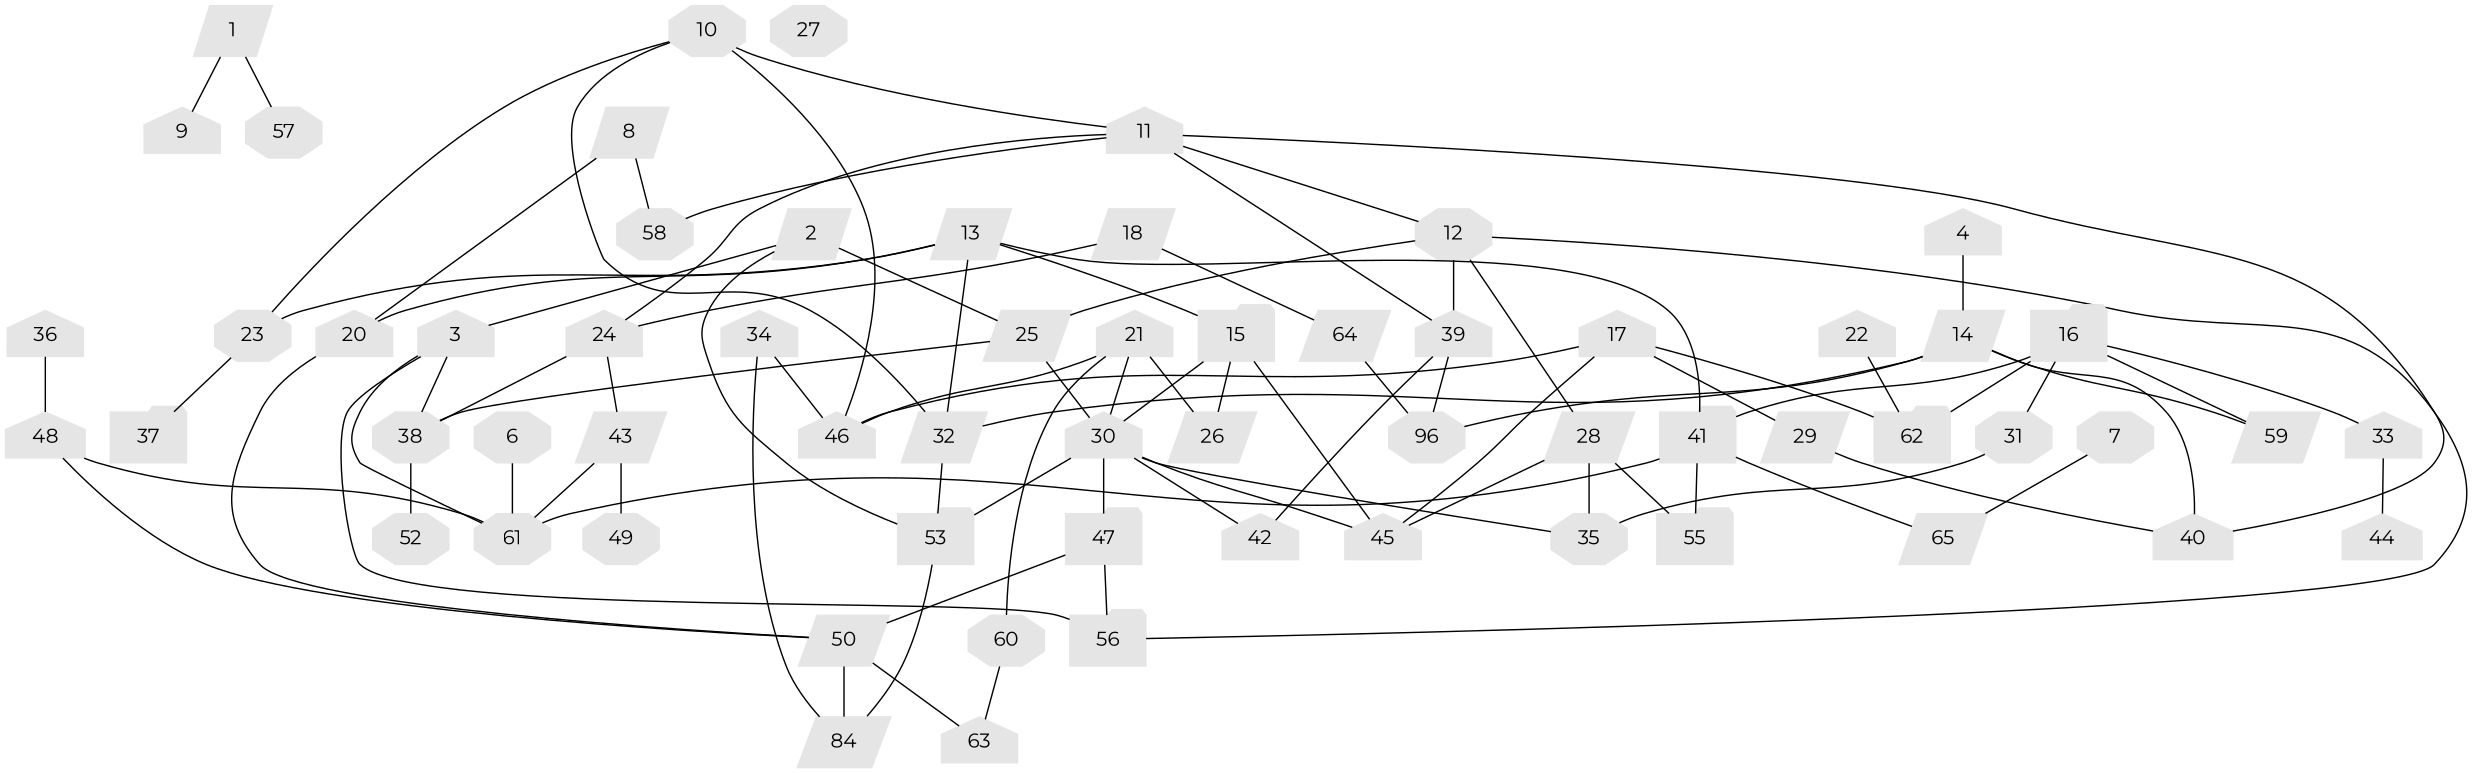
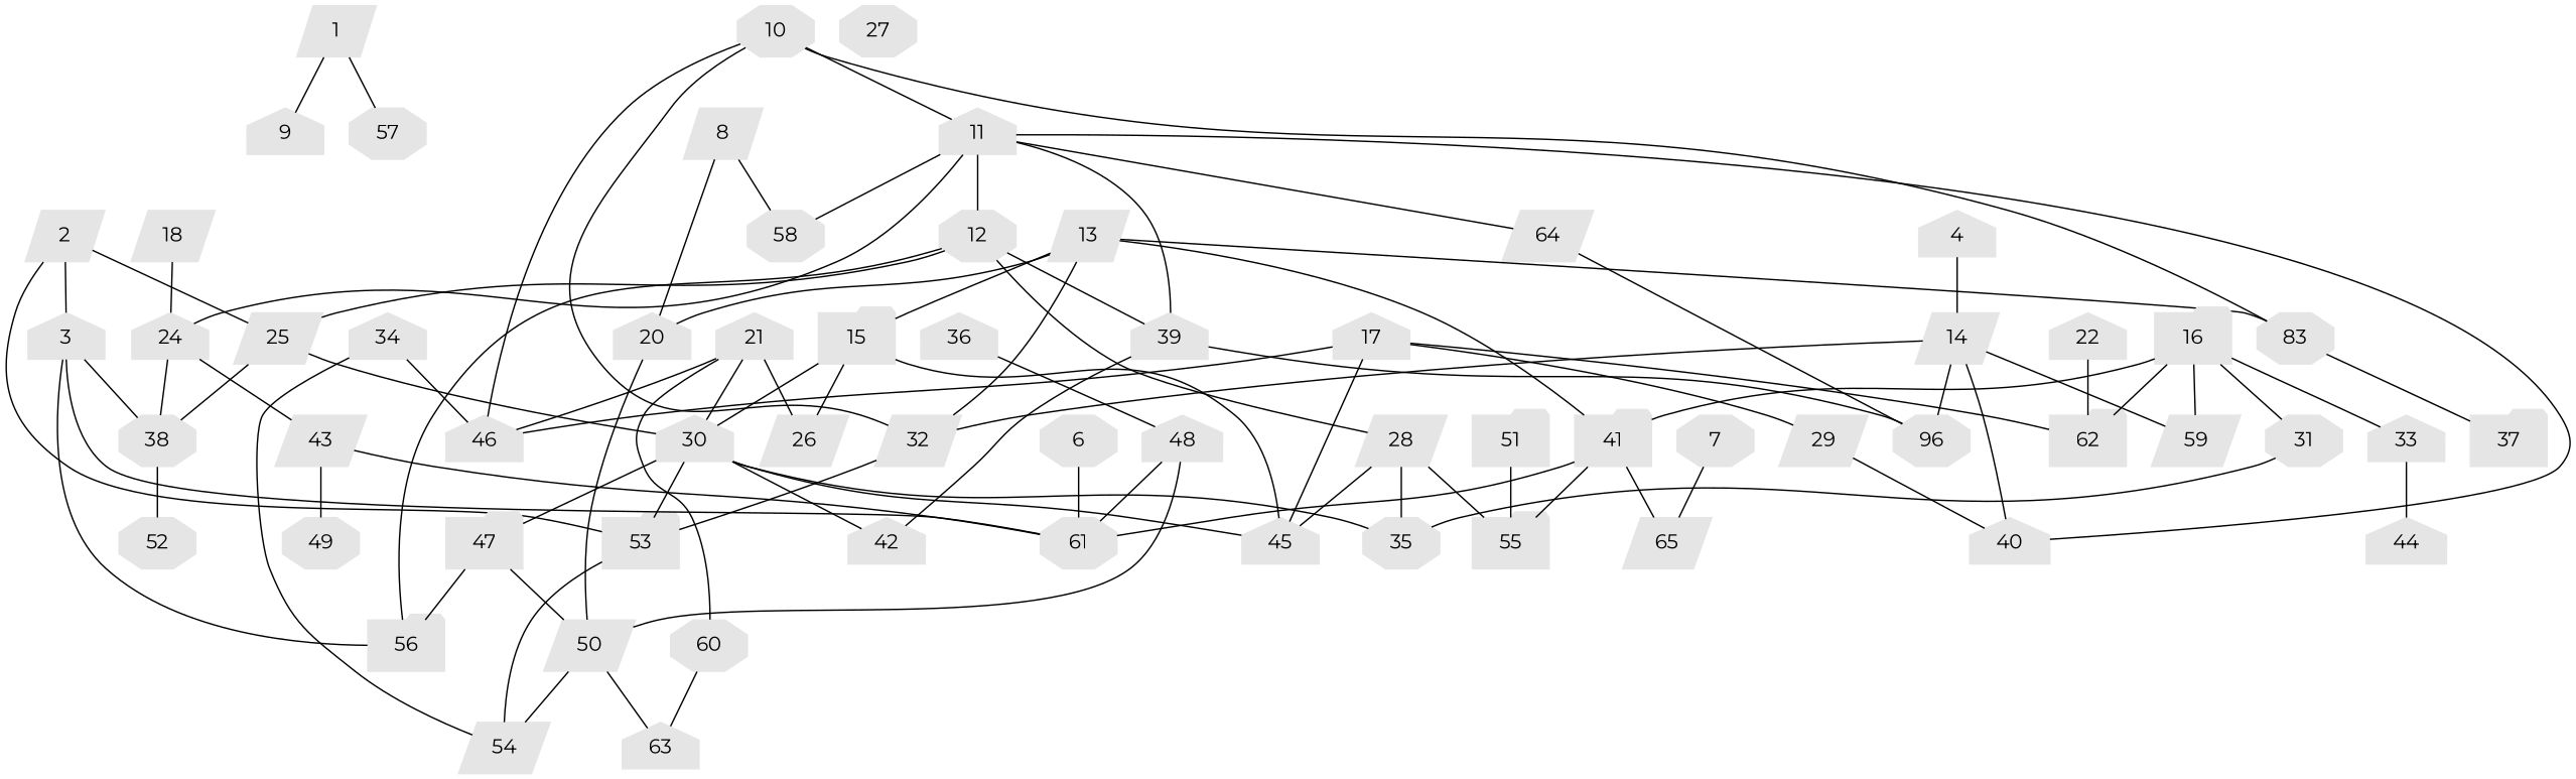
  graph {
    fontname=Montserrat
    node [color=gray90 fontname=Montserrat shape=house style=filled]
    edge [fontname=Montserrat]
    1 [shape=parallelogram]
    9
    57 [shape=octagon]
    2 [shape=parallelogram]
    3
    25 [shape=parallelogram]
    53 [shape=folder]
    38 [shape=octagon]
    56 [shape=folder]
    61 [shape=octagon]
    30
-   54 [shape=parallelogram label=84]
+   54 [shape=parallelogram]
    52 [shape=octagon]
    14 [shape=parallelogram]
    4
    32 [shape=parallelogram]
    40
    59 [shape=parallelogram]
    n19 [label=96 shape=octagon]
    62 [shape=folder]
    6 [shape=octagon]
    7 [shape=octagon]
    65 [shape=parallelogram]
    8 [shape=parallelogram]
    20
    58 [shape=octagon]
    50 [shape=parallelogram]
    10 [shape=octagon]
    11
-   23 [shape=octagon]
+   23 [shape=octagon label=83]
    46
    12 [shape=octagon]
    24
    39
    37 [shape=folder]
    28 [shape=parallelogram]
    43 [shape=parallelogram]
    42
    45
    35 [shape=octagon]
    55 [shape=folder]
    13 [shape=parallelogram]
    15 [shape=folder]
    41 [shape=folder]
    26 [shape=parallelogram]
    47 [shape=folder]
    16 [shape=folder]
    31 [shape=octagon]
    33
    44
    17
    29 [shape=parallelogram]
    18 [shape=parallelogram]
    64 [shape=parallelogram]
    22
    63
    21
    60 [shape=octagon]
    49 [shape=octagon]
    27 [shape=octagon]
    34
    36
    48
+   51 [shape=folder]
    1 -- 9
    1 -- 57
    2 -- 3
    2 -- 25
    2 -- 53
    3 -- 38
    3 -- 56
    3 -- 61
    25 -- 38
    25 -- 30
    53 -- 54
    38 -- 52
    30 -- 53
    30 -- 42
    30 -- 45
    30 -- 35
    30 -- 47
    14 -- 32
    14 -- 40
    14 -- 59
    14 -- n19
    4 -- 14
    32 -- 53
    6 -- 61
    7 -- 65
    8 -- 20
    8 -- 58
    20 -- 50
    50 -- 54
    50 -- 63
    10 -- 32
    10 -- 11
    10 -- 23
    10 -- 46
    11 -- 40
    11 -- 58
    11 -- 12
    11 -- 24
    11 -- 39
    23 -- 37
    12 -- 25
    12 -- 56
    12 -- 39
    12 -- 28
    24 -- 38
    24 -- 43
    39 -- n19
    39 -- 42
    28 -- 45
    28 -- 35
    28 -- 55
    43 -- 61
    43 -- 49
    13 -- 32
    13 -- 20
    13 -- 23
    13 -- 15
    13 -- 41
    15 -- 30
    15 -- 45
    15 -- 26
    41 -- 61
    41 -- 65
    41 -- 55
    47 -- 56
    47 -- 50
    16 -- 59
    16 -- 62
    16 -- 41
    16 -- 31
    16 -- 33
    31 -- 35
    33 -- 44
    17 -- 62
    17 -- 46
    17 -- 45
    17 -- 29
    29 -- 40
    18 -- 24
-   18 -- 64
+   11 -- 64
    64 -- n19
    22 -- 62
    21 -- 30
    21 -- 46
    21 -- 26
    21 -- 60
    60 -- 63
    34 -- 54
    34 -- 46
    36 -- 48
    48 -- 61
    48 -- 50
+   51 -- 55
  }
